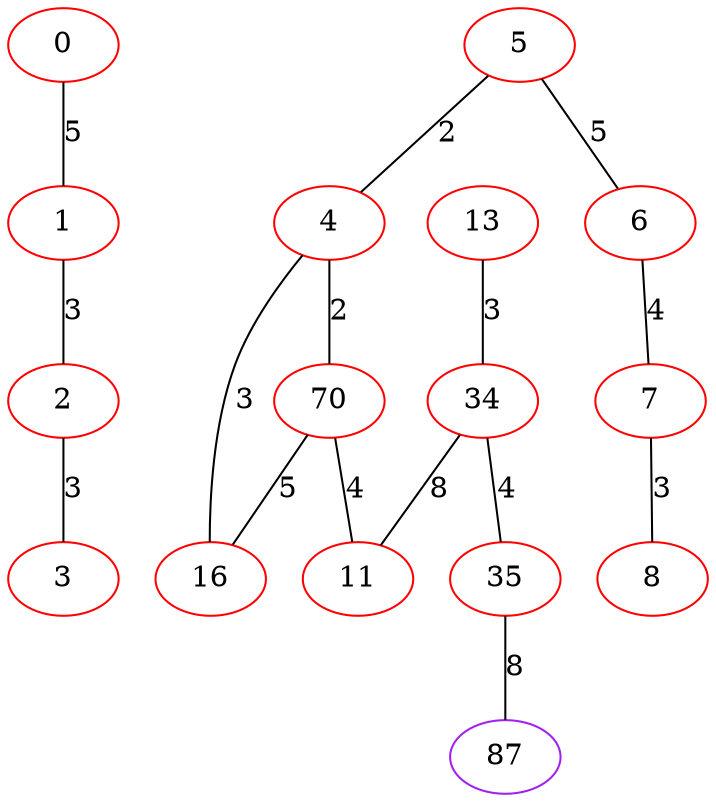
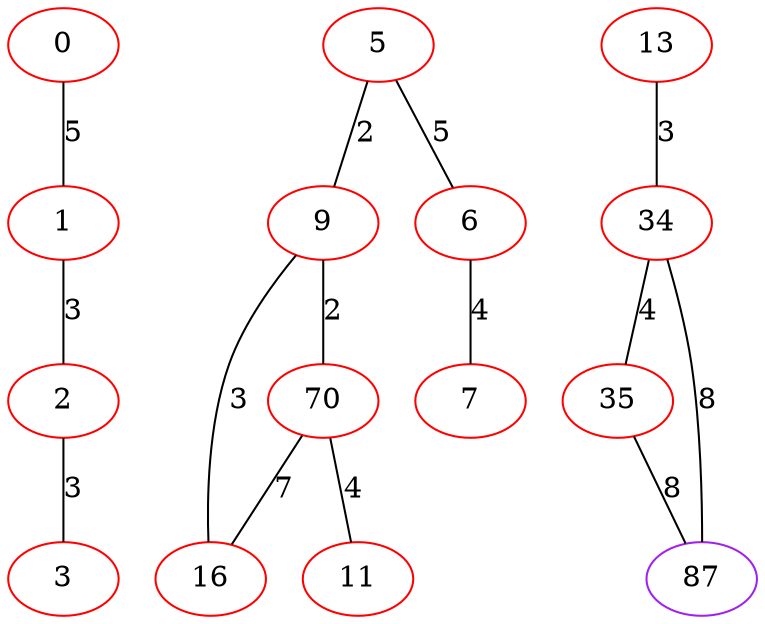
  graph {
    node [color=red weight=1]
    0
    1
    2
    3
    5
-   9 [label=4]
+   9
    6
    n8 [label=70]
    16
    7
-   8
    11
    n13 [label=34]
    13
    n15 [label=35]
    n16 [color=purple label=87 weight=4]
    0 -- 1 [label=5]
    1 -- 2 [label=3]
    2 -- 3 [label=3]
    5 -- 9 [label=2]
    5 -- 6 [label=5]
    9 -- n8 [label=2]
    9 -- 16 [label=3]
    6 -- 7 [label=4]
-   n8 -- 16 [label=5]
+   n8 -- 16 [label=7]
    n8 -- 11 [label=4]
-   7 -- 8 [label=3]
    n13 -- n15 [label=4]
-   n13 -- 11 [label=8]
+   n13 -- n16 [label=8]
    13 -- n13 [label=3]
    n15 -- n16 [label=8]
  }
